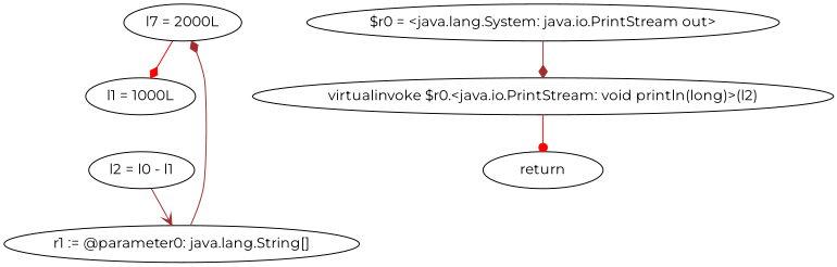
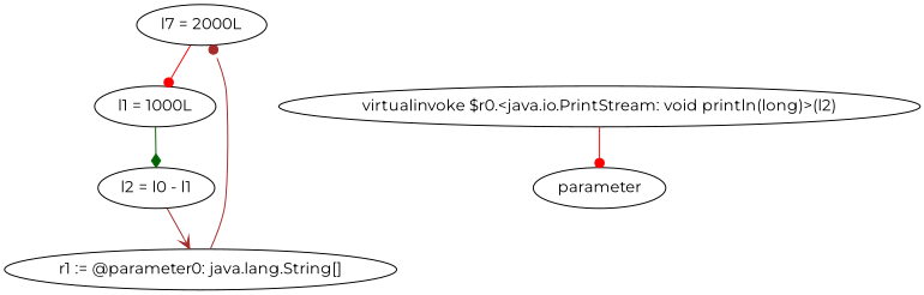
  digraph {
    fontname=Montserrat
    node [fontname=Montserrat]
    edge [arrowhead=diamond color=brown fontname=Montserrat]
    n1 [label="l7 = 2000L"]
    "r1 := @parameter0: java.lang.String[]"
    "l1 = 1000L"
    "l2 = l0 - l1"
-   "$r0 = <java.lang.System: java.io.PrintStream out>"
    "virtualinvoke $r0.<java.io.PrintStream: void println(long)>(l2)"
-   return
-   n1 -> "l1 = 1000L" [color=red]
-   "r1 := @parameter0: java.lang.String[]" -> n1
+   return [label=parameter]
+   n1 -> "l1 = 1000L" [arrowhead=dot color=red]
+   "r1 := @parameter0: java.lang.String[]" -> n1 [arrowhead=dot]
+   "l1 = 1000L" -> "l2 = l0 - l1" [color=darkgreen]
    "l2 = l0 - l1" -> "r1 := @parameter0: java.lang.String[]" [arrowhead=vee]
-   "$r0 = <java.lang.System: java.io.PrintStream out>" -> "virtualinvoke $r0.<java.io.PrintStream: void println(long)>(l2)"
    "virtualinvoke $r0.<java.io.PrintStream: void println(long)>(l2)" -> return [arrowhead=dot color=red]
  }
